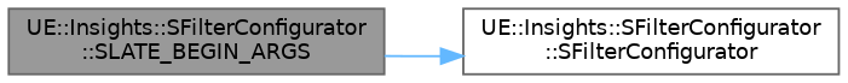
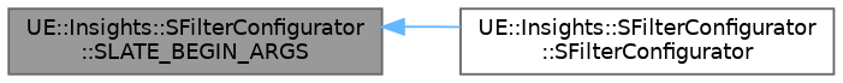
  digraph {
    rankdir=LR
    node [fontname=Helvetica fontsize=10 shape=box style=filled]
    n1 [color=gray40 fillcolor=grey60 fontcolor=black height=0.2 label="UE::Insights::SFilterConfigurator\l::SLATE_BEGIN_ARGS" width=0.4]
    n2 [color=grey40 fillcolor=white height=0.2 label="UE::Insights::SFilterConfigurator\l::SFilterConfigurator" width=0.4]
-   n1 -> n2 [color=steelblue1 fontname=Helvetica fontsize=10 labelfontname=Helvetica labelfontsize=10 style=solid]
+   n2 -> n1 [color=steelblue1 fontname=Helvetica fontsize=10 labelfontname=Helvetica labelfontsize=10 style=solid]
  }
